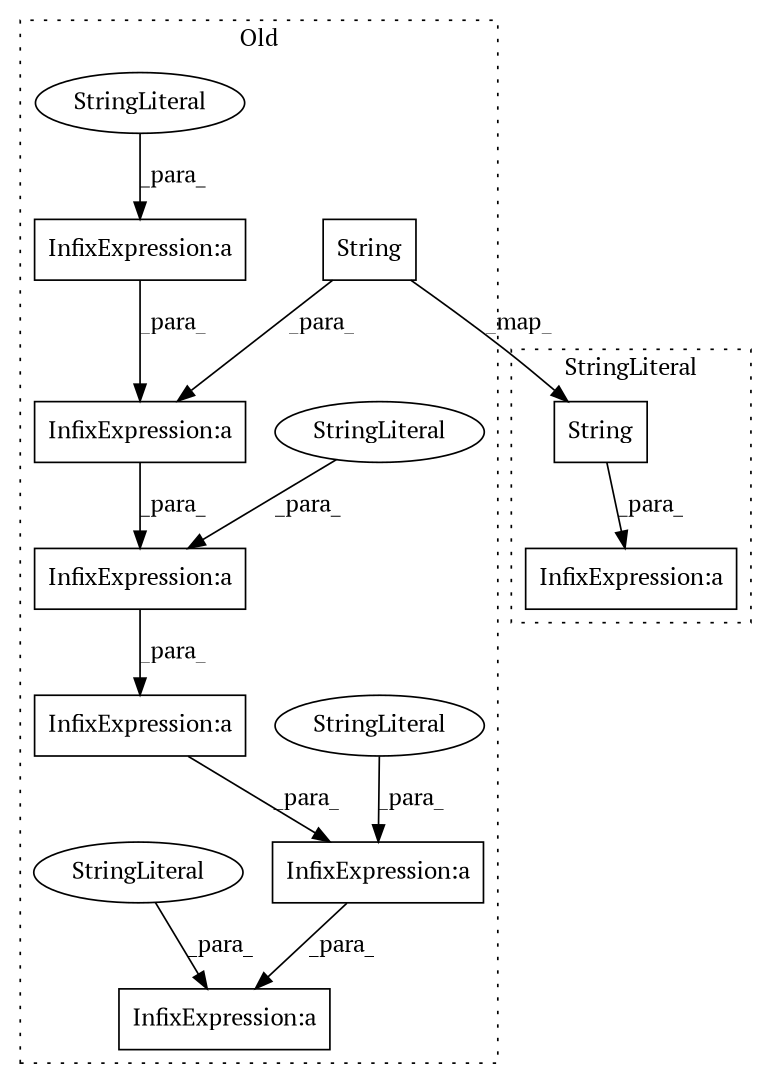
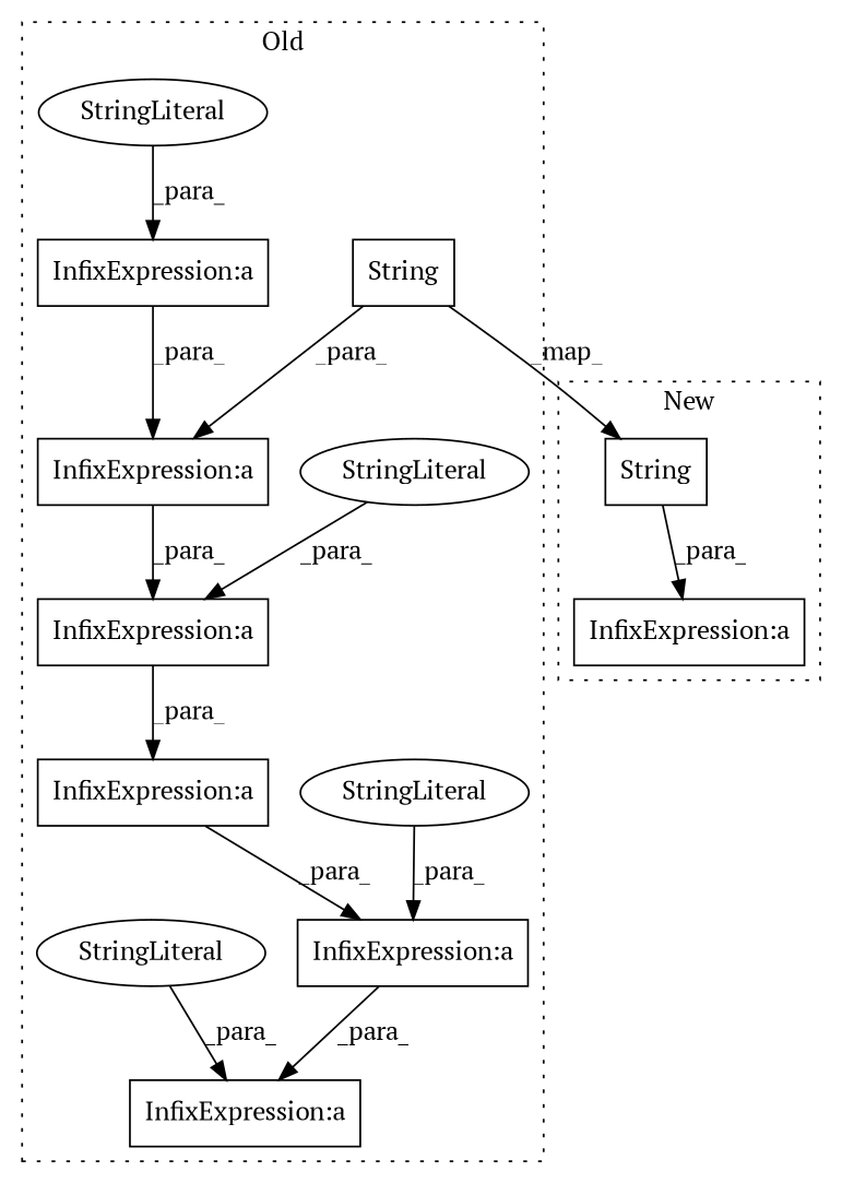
  digraph {
    fontname="PT Serif"
    node [a=27 l=3 shape=box fontname="PT Serif"]
    edge [fontname="PT Serif"]
    n1 [a=32 l="7,1" label=String s="2663,2696"]
    n2 [label="InfixExpression:a" s=2783]
    n3 [a=45 l=4 label=StringLiteral s=2786 shape=ellipse]
    n4 [label="InfixExpression:a" s=2969]
    n5 [a=45 l=18 label=StringLiteral s=2972 shape=ellipse]
    n6 [label="InfixExpression:a" s=3022]
    n7 [label="InfixExpression:a" s=2829]
    n8 [label="InfixExpression:a" s=2722]
    n9 [label="InfixExpression:a" s=2637]
    n10 [a=45 l=19 label=StringLiteral s=2640 shape=ellipse]
    n11 [a=45 l=4 label=StringLiteral s=3025 shape=ellipse]
    n12 [a=32 l="7,1" label=String s="2946,2976"]
    n13 [label="InfixExpression:a" s=3069]
    subgraph cluster_1 {
      label=Old
      style=dotted
      n1
      n2
      n3
      n4
      n5
      n6
      n7
      n8
      n9
      n10
      n11
    }
    subgraph cluster_2 {
-     label=StringLiteral
+     label=New
      style=dotted
      n12
      n13
    }
    n1 -> n8 [label=_para_]
    n1 -> n12 [label=_map_]
    n2 -> n7 [label=_para_]
    n3 -> n2 [label=_para_]
    n4 -> n6 [label=_para_]
    n5 -> n4 [label=_para_]
    n7 -> n4 [label=_para_]
    n8 -> n2 [label=_para_]
    n9 -> n8 [label=_para_]
    n10 -> n9 [label=_para_]
    n11 -> n6 [label=_para_]
    n12 -> n13 [label=_para_]
  }
